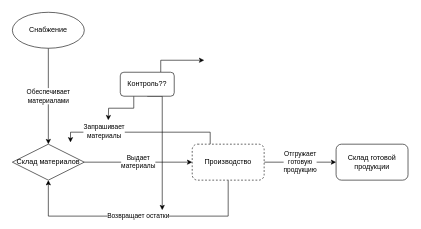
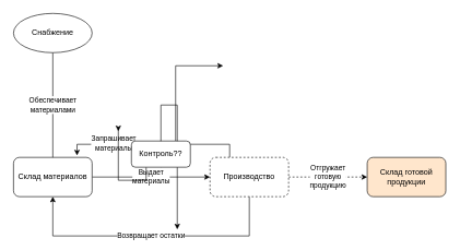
  <mxCell id="0" />
  <mxCell id="1" parent="0" />
- <mxCell id="2" value="Отгружает &lt;br&gt;готовую&lt;br&gt;продукцию" style="edgeStyle=orthogonalEdgeStyle;rounded=0;orthogonalLoop=1;jettySize=auto;html=1;" parent="1" source="7" target="8" edge="1"><mxGeometry relative="1" as="geometry" /></mxCell>
+ <mxCell id="2" value="Отгружает &lt;br&gt;готовую&lt;br&gt;продукцию" style="edgeStyle=orthogonalEdgeStyle;rounded=0;orthogonalLoop=1;jettySize=auto;html=1;dashed=1;" parent="1" source="7" target="8" edge="1"><mxGeometry relative="1" as="geometry" /></mxCell>
  <mxCell id="3" value="Выдает&lt;br&gt;материалы" style="edgeStyle=orthogonalEdgeStyle;rounded=0;orthogonalLoop=1;jettySize=auto;html=1;endArrow=none;endFill=0;startArrow=classic;startFill=1;" parent="1" source="7" target="9" edge="1"><mxGeometry relative="1" as="geometry" /></mxCell>
  <mxCell id="4" value="Возвращает остатки" style="edgeStyle=orthogonalEdgeStyle;rounded=0;orthogonalLoop=1;jettySize=auto;html=1;exitX=0.5;exitY=1;exitDx=0;exitDy=0;entryX=0.5;entryY=1;entryDx=0;entryDy=0;startArrow=none;startFill=0;endArrow=classic;endFill=1;" parent="1" source="7" target="9" edge="1"><mxGeometry relative="1" as="geometry"><Array as="points"><mxPoint x="380" y="360" /><mxPoint x="80" y="360" /></Array></mxGeometry></mxCell>
  <mxCell id="5" style="edgeStyle=orthogonalEdgeStyle;rounded=0;orthogonalLoop=1;jettySize=auto;html=1;exitX=0.25;exitY=0;exitDx=0;exitDy=0;entryX=0.808;entryY=-0.05;entryDx=0;entryDy=0;entryPerimeter=0;startArrow=none;startFill=0;endArrow=classic;endFill=1;" parent="1" source="7" target="9" edge="1"><mxGeometry relative="1" as="geometry"><Array as="points"><mxPoint x="350" y="220" /><mxPoint x="117" y="220" /></Array></mxGeometry></mxCell>
  <mxCell id="6" value="Запрашивает&lt;br&gt;материалы" style="edgeLabel;html=1;align=center;verticalAlign=middle;resizable=0;points=[];" parent="5" vertex="1" connectable="0"><mxGeometry x="0.467" y="-2" relative="1" as="geometry"><mxPoint as="offset" /></mxGeometry></mxCell>
  <mxCell id="7" value="Производство" style="rounded=1;whiteSpace=wrap;html=1;dashed=1;" parent="1" vertex="1"><mxGeometry x="320" y="240" width="120" height="60" as="geometry" /></mxCell>
- <mxCell id="8" value="Склад готовой продукции" style="rounded=1;whiteSpace=wrap;html=1;" parent="1" vertex="1"><mxGeometry x="560" y="240" width="120" height="60" as="geometry" /></mxCell>
- <mxCell id="9" value="Склад материалов" style="rhombus;whiteSpace=wrap;html=1;" parent="1" vertex="1"><mxGeometry x="20" y="240" width="120" height="60" as="geometry" /></mxCell>
- <mxCell id="10" value="Обеспечивает&lt;br&gt;материалами" style="edgeStyle=orthogonalEdgeStyle;rounded=0;orthogonalLoop=1;jettySize=auto;html=1;exitX=0.5;exitY=1;exitDx=0;exitDy=0;entryX=0.5;entryY=0;entryDx=0;entryDy=0;startArrow=none;startFill=0;endArrow=classic;endFill=1;" parent="1" source="11" target="9" edge="1"><mxGeometry relative="1" as="geometry" /></mxCell>
+ <mxCell id="8" value="Склад готовой продукции" style="rounded=1;whiteSpace=wrap;html=1;fillColor=#ffe6cc;" parent="1" vertex="1"><mxGeometry x="560" y="240" width="120" height="60" as="geometry" /></mxCell>
+ <mxCell id="9" value="Склад материалов" style="rounded=1;whiteSpace=wrap;html=1;" parent="1" vertex="1"><mxGeometry x="20" y="240" width="120" height="60" as="geometry" /></mxCell>
+ <mxCell id="10" value="Обеспечивает&lt;br&gt;материалами" style="edgeStyle=orthogonalEdgeStyle;rounded=0;orthogonalLoop=1;jettySize=auto;html=1;exitX=0.5;exitY=1;exitDx=0;exitDy=0;entryX=0.5;entryY=0;entryDx=0;entryDy=0;startArrow=none;startFill=0;endArrow=none;endFill=1;" parent="1" source="11" target="9" edge="1"><mxGeometry relative="1" as="geometry" /></mxCell>
  <mxCell id="11" value="Снабжение" style="ellipse;whiteSpace=wrap;html=1;" parent="1" vertex="1"><mxGeometry x="20" y="20" width="120" height="60" as="geometry" /></mxCell>
  <mxCell id="12" style="edgeStyle=orthogonalEdgeStyle;rounded=0;orthogonalLoop=1;jettySize=auto;html=1;exitX=0.5;exitY=1;exitDx=0;exitDy=0;startArrow=none;startFill=0;endArrow=classic;endFill=1;" parent="1" source="15" edge="1"><mxGeometry relative="1" as="geometry"><mxPoint x="270" y="350" as="targetPoint" /><Array as="points"><mxPoint x="270" y="160" /></Array></mxGeometry></mxCell>
  <mxCell id="13" style="edgeStyle=orthogonalEdgeStyle;rounded=0;orthogonalLoop=1;jettySize=auto;html=1;exitX=0.75;exitY=0;exitDx=0;exitDy=0;startArrow=none;startFill=0;endArrow=classic;endFill=1;" parent="1" source="15" edge="1"><mxGeometry relative="1" as="geometry"><mxPoint x="340" y="100" as="targetPoint" /><Array as="points"><mxPoint x="268" y="100" /></Array></mxGeometry></mxCell>
  <mxCell id="14" style="edgeStyle=orthogonalEdgeStyle;rounded=0;orthogonalLoop=1;jettySize=auto;html=1;exitX=0.25;exitY=1;exitDx=0;exitDy=0;startArrow=none;startFill=0;endArrow=classic;endFill=1;" parent="1" source="15" edge="1"><mxGeometry relative="1" as="geometry"><mxPoint x="180" y="200" as="targetPoint" /></mxGeometry></mxCell>
- <mxCell id="15" value="Контроль??" style="rounded=1;whiteSpace=wrap;html=1;" parent="1" vertex="1"><mxGeometry x="200" y="120" width="90" height="40" as="geometry" /></mxCell>
+ <mxCell id="15" value="Контроль??" style="rounded=1;whiteSpace=wrap;html=1;" parent="1" vertex="1"><mxGeometry x="200" y="215" width="90" height="40" as="geometry" /></mxCell>
